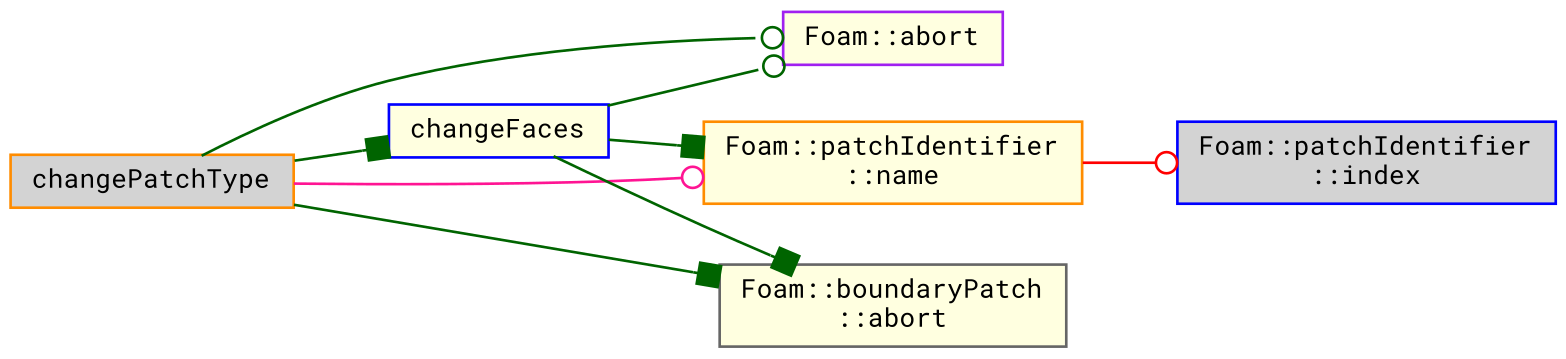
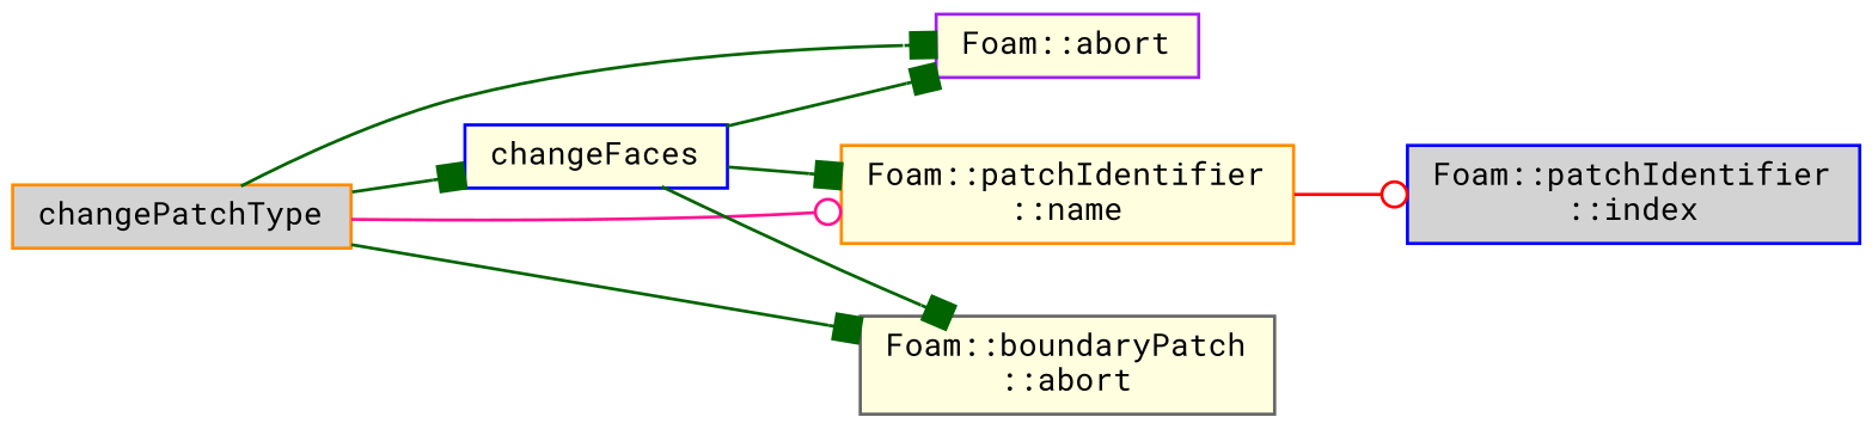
  digraph {
    fontname="Roboto Mono"
    rankdir=LR
    node [color=darkorange fillcolor=lightyellow fontname="Roboto Mono" fontsize=10 shape=record style=filled]
    edge [arrowhead=box color=darkgreen fontname="Roboto Mono" fontsize=10 labelfontname=FreeSans labelfontsize=10 style=solid]
    n1 [fillcolor=lightgrey fontcolor=black height=0.2 label=changePatchType width=0.4]
    n2 [color=purple height=0.2 label="Foam::abort" width=0.4]
    n3 [color=blue height=0.2 label=changeFaces width=0.4]
    n4 [height=0.2 label="Foam::patchIdentifier\l::name" width=0.4]
    n5 [color=gray40 height=0.2 label="Foam::boundaryPatch\l::abort" width=0.4]
    n6 [color=blue fillcolor=lightgrey height=0.2 label="Foam::patchIdentifier\l::index" width=0.4]
-   n1 -> n2 [arrowhead=odot]
+   n1 -> n2
    n1 -> n3
    n1 -> n4 [arrowhead=odot color=deeppink]
    n1 -> n5
-   n3 -> n2 [arrowhead=odot]
+   n3 -> n2
    n3 -> n4
    n3 -> n5
    n4 -> n6 [arrowhead=odot color=red]
  }
